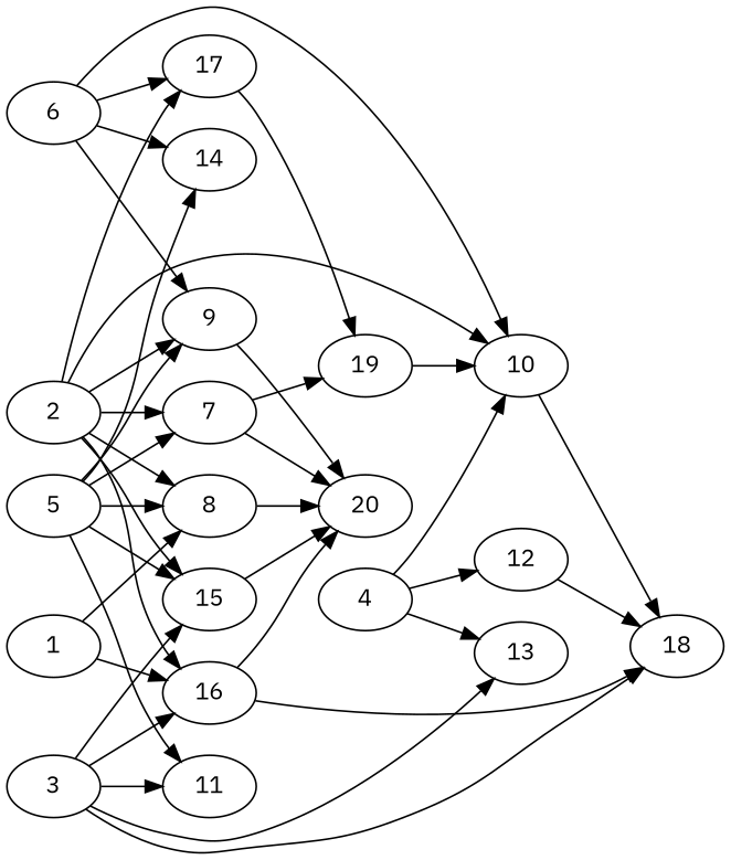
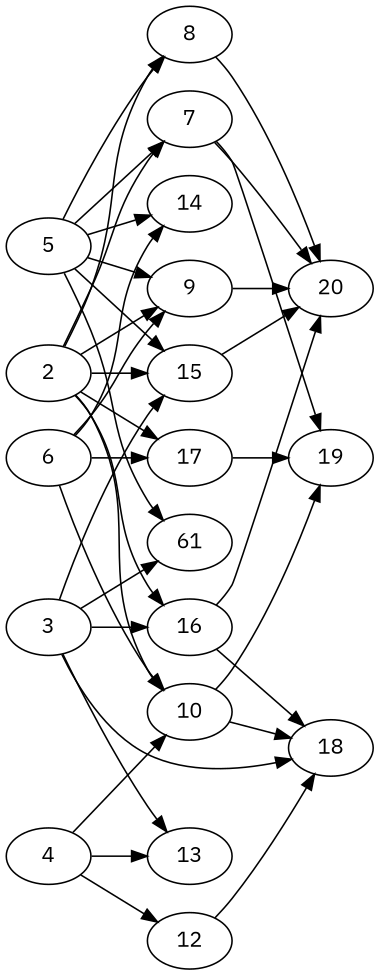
  digraph {
    fontname="IBM Plex Sans"
    rankdir=LR
    node [alpha=0.10 fontname="IBM Plex Sans"]
    edge [fontname="IBM Plex Sans"]
-   1 [alpha=0.11 expect_size=43721728]
    8 [alpha=0.13 expect_size=28778496]
    16 [expect_size=34678784]
    20 [alpha=0.15 expect_size=25428992]
    18 [expect_size=31948800]
    2 [alpha=0.06 expect_size=42700800]
    7 [alpha=0.09 expect_size=10681344]
    9 [alpha=0.05 expect_size=6624256]
    10 [alpha=0.04 expect_size=43614208]
    17 [expect_size=10668032]
    15 [alpha=0.18 expect_size=12180480]
    19 [alpha=0.19 expect_size=14687232]
-   11 [alpha=0.14 expect_size=29413376]
+   11 [alpha=0.14 expect_size=29413376 label=61]
    3 [alpha=0.15 expect_size=39481344]
    13 [alpha=0.20 expect_size=22702080]
    4 [alpha=0.00 expect_size=36058112]
    12 [alpha=0.19 expect_size=7578624]
    5 [expect_size=23029760]
    14 [alpha=0.13 expect_size=11845632]
    6 [expect_size=18095104]
-   1 -> 8
-   1 -> 16
    8 -> 20
    16 -> 20
    16 -> 18
    2 -> 8
    2 -> 16
    2 -> 7
    2 -> 9
    2 -> 10
    2 -> 17
    2 -> 15
    7 -> 20
    7 -> 19
    9 -> 20
    10 -> 18
-   19 -> 10
+   10 -> 19
    17 -> 19
    15 -> 20
    3 -> 16
    3 -> 18
    3 -> 15
    3 -> 11
    3 -> 13
    4 -> 10
    4 -> 13
    4 -> 12
    12 -> 18
    5 -> 8
    5 -> 7
    5 -> 9
    5 -> 15
    5 -> 11
    5 -> 14
    6 -> 9
    6 -> 10
    6 -> 17
    6 -> 14
  }
